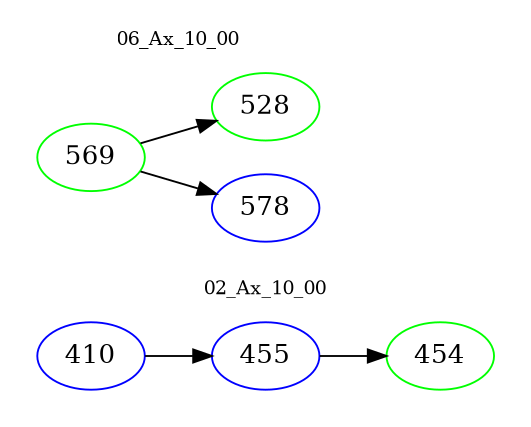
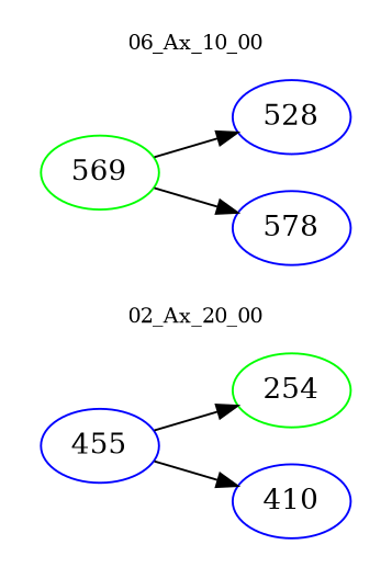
  digraph {
    rankdir=LR
    node [color=blue]
    edge [color=black]
    n1 [label=455]
    n2 [label=410]
-   n3 [color=green label=454]
+   n3 [color=green label=254]
    n4 [color=green label=569]
    n5 [label=578]
-   n6 [color=green label=528]
+   n6 [label=528]
    subgraph cluster_1 {
      color=white
      fontsize=10
-     label="02_Ax_10_00"
+     label="02_Ax_20_00"
      n1
      n2
      n3
    }
    subgraph cluster_2 {
      color=white
      fontsize=10
      label="06_Ax_10_00"
      n4
      n5
      n6
    }
-   n2 -> n1
+   n1 -> n2
    n1 -> n3
    n4 -> n5
    n4 -> n6
  }
